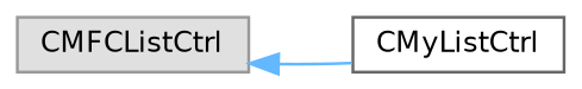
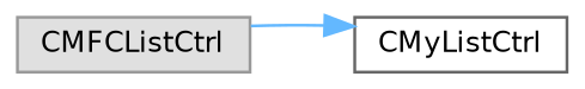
  digraph {
    rankdir=LR
    node [fontname=Helvetica fontsize=10 shape=box style=filled]
    n1 [color=grey60 fillcolor="#E0E0E0" height=0.2 label=CMFCListCtrl width=0.4]
    n2 [color=grey40 fillcolor=white height=0.2 label=CMyListCtrl width=0.4]
-   n1 -> n2 [color=steelblue1 dir=back fontname=Helvetica fontsize=10 labelfontname=Helvetica labelfontsize=10 style=solid]
+   n2 -> n1 [color=steelblue1 dir=back fontname=Helvetica fontsize=10 labelfontname=Helvetica labelfontsize=10 style=solid]
  }
